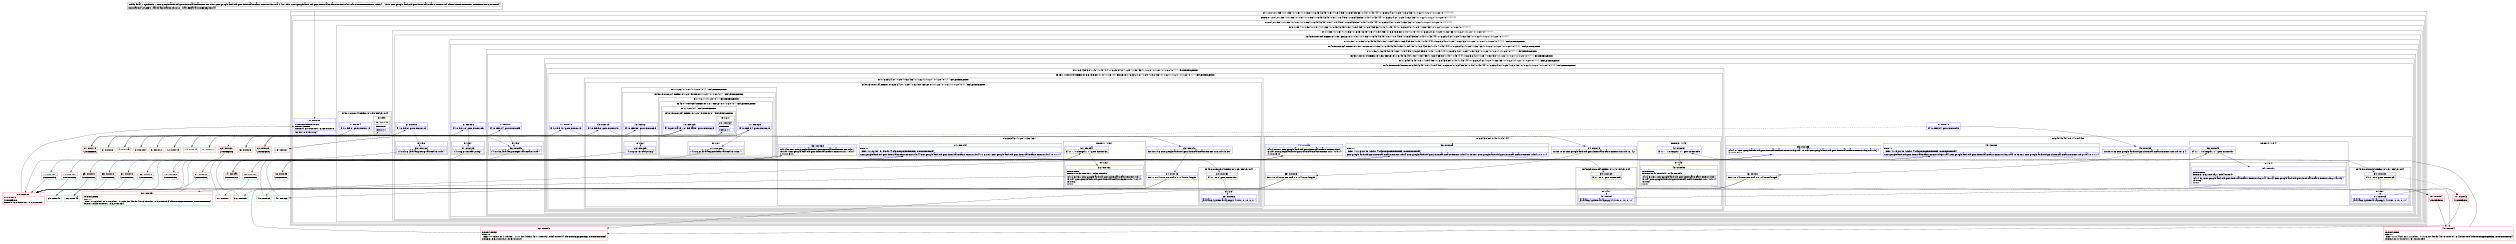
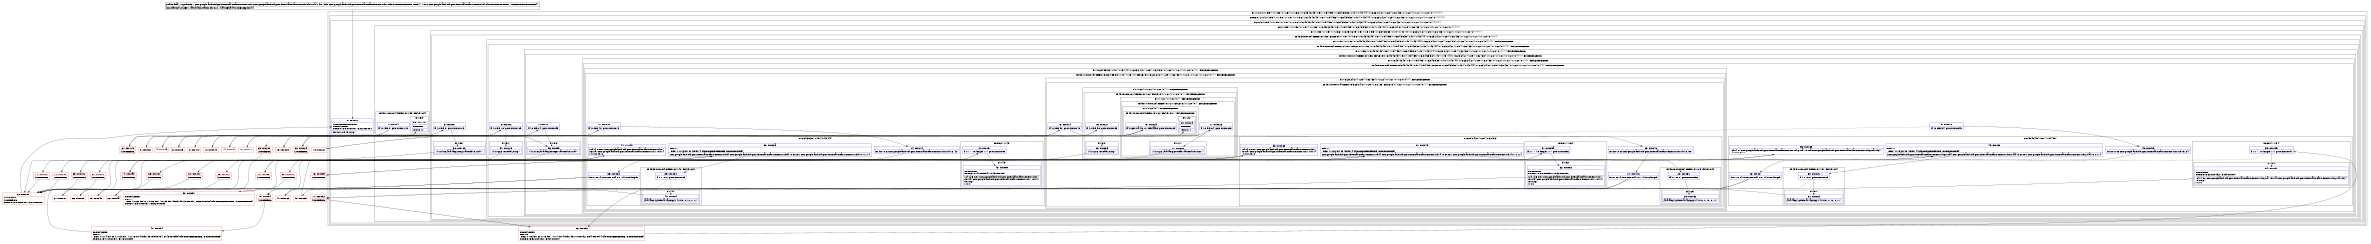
  digraph {
    node [color=blue shape=record]
    n1 [label="{59\:\ 0x0119|RETURN\l|return r4\l}"]
    n2 [label="{1\:\ 0x0004|if (r0 == 0) goto L_0x0119\l}"]
    n3 [label="{58\:\ 0x010d|r4.zzzk = java.lang.Long.valueOf(r5.zztb())\l}"]
    n4 [label="{57\:\ 0x0105|r4.zzcg = r5.readString()\l}"]
    n5 [label="{56\:\ 0x00f9|r4.zzzl = java.lang.Integer.valueOf(r5.zzta())\l}"]
    n6 [label="{51\:\ 0x00cd|java.lang.System.arraycopy(r4.zzzm, 0, r0, 0, r1)\l}"]
    n7 [label="{50\:\ 0x00cb|if (r1 != 0) goto L_0x00cd\l}"]
    n8 [label="{54\:\ 0x00d7|LOOP_END\lLOOP:3: B:52:0x00d2\-\>B:54:0x00d7\l|r0[r1] = (com.google.android.gms.internal.measurement.zzbq.zza) r5.zza(com.google.android.gms.internal.measurement.zzbq.zza.zzkj())\lr5.zzsg()\lr1++\l}"]
    n9 [label="{53\:\ 0x00d5|if (r1 \< (r0.length \- 1)) goto L_0x00d7\l}"]
    n10 [label="{45\:\ 0x00bb|int int r0 = com.google.android.gms.internal.measurement.zzix.zzb(r5, 34)\l}"]
    n11 [label="{46\:\ 0x00c1|int r1 = r4.zzzm == null ? 0 : r4.zzzm.length\l}"]
    n12 [label="{49\:\ 0x00c8|PHI: r1 \l  PHI: (r1v5 int) =  binds: [] A[DONT_GENERATE, DONT_INLINE]\l|com.google.android.gms.internal.measurement.zzbq$zza[] com.google.android.gms.internal.measurement.zzbq.zza[] r0 = new com.google.android.gms.internal.measurement.zzbq.zza[(r0 + r1)]\l}"]
    n13 [label="{55\:\ 0x00e9|r0[r1] = (com.google.android.gms.internal.measurement.zzbq.zza) r5.zza(com.google.android.gms.internal.measurement.zzbq.zza.zzkj())\lr4.zzzm = r0\l}"]
    n14 [label="{40\:\ 0x008f|java.lang.System.arraycopy(r4.zzzn, 0, r0, 0, r1)\l}"]
    n15 [label="{39\:\ 0x008d|if (r1 != 0) goto L_0x008f\l}"]
    n16 [label="{43\:\ 0x0099|LOOP_END\lLOOP:2: B:41:0x0094\-\>B:43:0x0099\l|r0[r1] = new com.google.android.gms.internal.measurement.zzbx()\lr5.zza((com.google.android.gms.internal.measurement.zziw) r0[r1])\lr5.zzsg()\lr1++\l}"]
    n17 [label="{42\:\ 0x0097|if (r1 \< (r0.length \- 1)) goto L_0x0099\l}"]
    n18 [label="{34\:\ 0x007d|int int r0 = com.google.android.gms.internal.measurement.zzix.zzb(r5, 42)\l}"]
    n19 [label="{35\:\ 0x0083|int r1 = r4.zzzn == null ? 0 : r4.zzzn.length\l}"]
    n20 [label="{38\:\ 0x008a|PHI: r1 \l  PHI: (r1v13 int) =  binds: [] A[DONT_GENERATE, DONT_INLINE]\l|com.google.android.gms.internal.measurement.zzbx[] com.google.android.gms.internal.measurement.zzbx[] r0 = new com.google.android.gms.internal.measurement.zzbx[(r0 + r1)]\l}"]
    n21 [label="{44\:\ 0x00ab|r0[r1] = new com.google.android.gms.internal.measurement.zzbx()\lr5.zza((com.google.android.gms.internal.measurement.zziw) r0[r1])\lr4.zzzn = r0\l}"]
    n22 [label="{29\:\ 0x0052|java.lang.System.arraycopy(r4.zzzo, 0, r0, 0, r1)\l}"]
    n23 [label="{28\:\ 0x0050|if (r1 != 0) goto L_0x0052\l}"]
    n24 [label="{32\:\ 0x005c|LOOP_END\lLOOP:1: B:30:0x0057\-\>B:32:0x005c\l|r0[r1] = new com.google.android.gms.internal.measurement.zzbv()\lr5.zza((com.google.android.gms.internal.measurement.zziw) r0[r1])\lr5.zzsg()\lr1++\l}"]
    n25 [label="{31\:\ 0x005a|if (r1 \< (r0.length \- 1)) goto L_0x005c\l}"]
    n26 [label="{23\:\ 0x0040|int int r0 = com.google.android.gms.internal.measurement.zzix.zzb(r5, 50)\l}"]
    n27 [label="{24\:\ 0x0046|int r1 = r4.zzzo == null ? 0 : r4.zzzo.length\l}"]
    n28 [label="{27\:\ 0x004d|PHI: r1 \l  PHI: (r1v22 int) =  binds: [] A[DONT_GENERATE, DONT_INLINE]\l|com.google.android.gms.internal.measurement.zzbv[] com.google.android.gms.internal.measurement.zzbv[] r0 = new com.google.android.gms.internal.measurement.zzbv[(r0 + r1)]\l}"]
    n29 [label="{33\:\ 0x006e|r0[r1] = new com.google.android.gms.internal.measurement.zzbv()\lr5.zza((com.google.android.gms.internal.measurement.zziw) r0[r1])\lr4.zzzo = r0\l}"]
    n30 [label="{22\:\ 0x0039|r4.zzzp = r5.readString()\l}"]
    n31 [label="{21\:\ 0x002e|r4.zzzq = java.lang.Boolean.valueOf(r5.zzsm())\l}"]
    n32 [label="{20\:\ 0x002d|RETURN\l|return r4\l}"]
    n33 [label="{19\:\ 0x002b|if (super.zza(r5, r0) == false) goto L_0x002d\l}"]
    n34 [label="{17\:\ 0x0025|if (r0 == 64) goto L_0x002e\l}"]
    n35 [label="{15\:\ 0x0021|if (r0 == 58) goto L_0x0039\l}"]
    n36 [label="{13\:\ 0x001d|if (r0 == 50) goto L_0x0040\l}"]
    n37 [label="{11\:\ 0x0019|if (r0 == 42) goto L_0x007d\l}"]
    n38 [label="{9\:\ 0x0015|if (r0 == 34) goto L_0x00bb\l}"]
    n39 [label="{7\:\ 0x0010|if (r0 == 24) goto L_0x00f9\l}"]
    n40 [label="{5\:\ 0x000c|if (r0 == 18) goto L_0x0105\l}"]
    n41 [label="{3\:\ 0x0008|if (r0 == 8) goto L_0x010d\l}"]
    n42 [label="{0\:\ 0x0000|MTH_ENTER_BLOCK\lLOOP_START\lLOOP:0: B:0:0x0000\-\>B:60:0x0000\l|int int r0 = r5.zzsg()\l}"]
    n43 [color=red label="{2\:\ 0x0006}"]
    n44 [color=red label="{61\:\ 0x0119|SYNTHETIC\l}"]
    n45 [color=red label="{71\:\ 0x0000|SYNTHETIC\l}"]
    n46 [color=red label="{70\:\ 0x0000|SYNTHETIC\l}"]
    n47 [color=red label="{69\:\ 0x0000|SYNTHETIC\l}"]
    n48 [color=red label="{77\:\ 0x00d2|SYNTHETIC\l}"]
    n49 [color=red label="{52\:\ 0x00d2|LOOP_START\lPHI: r9 \l  PHI: (r1v6 int) = (r1v5 int), (r1v7 int) binds: [B:77:0x00d2, B:54:0x00d7] A[DONT_GENERATE, DONT_INLINE]\lLOOP:3: B:52:0x00d2\-\>B:54:0x00d7\l}"]
    n50 [color=red label="{76\:\ 0x00e9|SYNTHETIC\l}"]
    n51 [color=red label="{47\:\ 0x00c3}"]
    n52 [color=red label="{48\:\ 0x00c5}"]
    n53 [color=red label="{68\:\ 0x0000|SYNTHETIC\l}"]
    n54 [color=red label="{75\:\ 0x0094|SYNTHETIC\l}"]
    n55 [color=red label="{41\:\ 0x0094|LOOP_START\lPHI: r1 \l  PHI: (r1v14 int) = (r1v13 int), (r1v16 int) binds: [B:75:0x0094, B:43:0x0099] A[DONT_GENERATE, DONT_INLINE]\lLOOP:2: B:41:0x0094\-\>B:43:0x0099\l}"]
    n56 [color=red label="{74\:\ 0x00ab|SYNTHETIC\l}"]
    n57 [color=red label="{36\:\ 0x0085}"]
    n58 [color=red label="{37\:\ 0x0087}"]
    n59 [color=red label="{67\:\ 0x0000|SYNTHETIC\l}"]
    n60 [color=red label="{30\:\ 0x0057|LOOP_START\lPHI: r1 \l  PHI: (r1v23 int) = (r1v22 int), (r1v25 int) binds: [B:73:0x0057, B:32:0x005c] A[DONT_GENERATE, DONT_INLINE]\lLOOP:1: B:30:0x0057\-\>B:32:0x005c\l}"]
    n61 [color=red label="{72\:\ 0x006e|SYNTHETIC\l}"]
    n62 [color=red label="{25\:\ 0x0048}"]
    n63 [color=red label="{26\:\ 0x004a}"]
    n64 [color=red label="{66\:\ 0x0000|SYNTHETIC\l}"]
    n65 [color=red label="{65\:\ 0x0000|SYNTHETIC\l}"]
    n66 [color=red label="{64\:\ 0x0000|SYNTHETIC\l}"]
    n67 [color=red label="{62\:\ 0x002d|SYNTHETIC\l}"]
    n68 [color=red label="{63\:\ 0x0000|SYNTHETIC\l}"]
    n69 [color=red label="{18\:\ 0x0027}"]
    n70 [color=red label="{16\:\ 0x0023}"]
    n71 [color=red label="{14\:\ 0x001f}"]
    n72 [color=red label="{12\:\ 0x001b}"]
    n73 [color=red label="{10\:\ 0x0017}"]
    n74 [color=red label="{8\:\ 0x0012}"]
    n75 [color=red label="{6\:\ 0x000e}"]
    n76 [color=red label="{4\:\ 0x000a}"]
    n77 [color=red label="{60\:\ 0x0000|LOOP_END\lSYNTHETIC\lLOOP:0: B:0:0x0000\-\>B:60:0x0000\l}"]
    n78 [label="{public final \/* synthetic *\/ com.google.android.gms.internal.measurement.zziw com.google.android.gms.internal.measurement.zzbw.zza((r4v0 'this' com.google.android.gms.internal.measurement.zzbw A[IMMUTABLE_TYPE, THIS]), (r5v0 com.google.android.gms.internal.measurement.zzil A[IMMUTABLE_TYPE, METHOD_ARGUMENT]))  | Annotation[SYSTEM, dalvik.annotation.Throws, \{value=[java.io.IOException]\}]\l}" color=""]
    subgraph cluster_1 {
      label="R(1:(2:0|(2:(1:59)|(1:(1:58)(1:(1:57)(1:(1:56)(1:(6:45|46|49|(1:51)|(1:54)|55)(1:(6:34|35|38|(1:40)|(1:43)|44)(1:(6:23|24|27|(1:29)|(1:32)|33)(1:(1:22)(1:(1:21)(1:(1:20)(0)))))))))))))"
      subgraph cluster_2 {
        label="LOOP:0: (2:0|(2:(1:59)|(1:(1:58)(1:(1:57)(1:(1:56)(1:(6:45|46|49|(1:51)|(1:54)|55)(1:(6:34|35|38|(1:40)|(1:43)|44)(1:(6:23|24|27|(1:29)|(1:32)|33)(1:(1:22)(1:(1:21)(1:(1:20)(0))))))))))))"
        subgraph cluster_3 {
          label="R(2:0|(2:(1:59)|(1:(1:58)(1:(1:57)(1:(1:56)(1:(6:45|46|49|(1:51)|(1:54)|55)(1:(6:34|35|38|(1:40)|(1:43)|44)(1:(6:23|24|27|(1:29)|(1:32)|33)(1:(1:22)(1:(1:21)(1:(1:20)(0))))))))))))"
          n42
          subgraph cluster_4 {
            label="R(2:(1:59)|(1:(1:58)(1:(1:57)(1:(1:56)(1:(6:45|46|49|(1:51)|(1:54)|55)(1:(6:34|35|38|(1:40)|(1:43)|44)(1:(6:23|24|27|(1:29)|(1:32)|33)(1:(1:22)(1:(1:21)(1:(1:20)(0)))))))))))"
            subgraph cluster_5 {
              label="IF [B:1:0x0004] THEN: R(1:59) ELSE: null"
              n2
              subgraph cluster_6 {
                label="R(1:59)"
                n1
              }
            }
            subgraph cluster_7 {
              label="R(1:(1:58)(1:(1:57)(1:(1:56)(1:(6:45|46|49|(1:51)|(1:54)|55)(1:(6:34|35|38|(1:40)|(1:43)|44)(1:(6:23|24|27|(1:29)|(1:32)|33)(1:(1:22)(1:(1:21)(1:(1:20)(0))))))))))"
              subgraph cluster_8 {
                label="IF [B:3:0x0008] THEN: R(1:58) ELSE: R(1:(1:57)(1:(1:56)(1:(6:45|46|49|(1:51)|(1:54)|55)(1:(6:34|35|38|(1:40)|(1:43)|44)(1:(6:23|24|27|(1:29)|(1:32)|33)(1:(1:22)(1:(1:21)(1:(1:20)(0)))))))))"
                n41
                subgraph cluster_9 {
                  label="R(1:58)"
                  n3
                }
                subgraph cluster_10 {
                  label="R(1:(1:57)(1:(1:56)(1:(6:45|46|49|(1:51)|(1:54)|55)(1:(6:34|35|38|(1:40)|(1:43)|44)(1:(6:23|24|27|(1:29)|(1:32)|33)(1:(1:22)(1:(1:21)(1:(1:20)(0))))))))) | ELSE_IF_CHAIN\l"
                  subgraph cluster_11 {
                    label="IF [B:5:0x000c] THEN: R(1:57) ELSE: R(1:(1:56)(1:(6:45|46|49|(1:51)|(1:54)|55)(1:(6:34|35|38|(1:40)|(1:43)|44)(1:(6:23|24|27|(1:29)|(1:32)|33)(1:(1:22)(1:(1:21)(1:(1:20)(0)))))))) | ELSE_IF_CHAIN\l"
                    n40
                    subgraph cluster_12 {
                      label="R(1:57)"
                      n4
                    }
                    subgraph cluster_13 {
                      label="R(1:(1:56)(1:(6:45|46|49|(1:51)|(1:54)|55)(1:(6:34|35|38|(1:40)|(1:43)|44)(1:(6:23|24|27|(1:29)|(1:32)|33)(1:(1:22)(1:(1:21)(1:(1:20)(0)))))))) | ELSE_IF_CHAIN\l"
                      subgraph cluster_14 {
                        label="IF [B:7:0x0010] THEN: R(1:56) ELSE: R(1:(6:45|46|49|(1:51)|(1:54)|55)(1:(6:34|35|38|(1:40)|(1:43)|44)(1:(6:23|24|27|(1:29)|(1:32)|33)(1:(1:22)(1:(1:21)(1:(1:20)(0))))))) | ELSE_IF_CHAIN\l"
                        n39
                        subgraph cluster_15 {
                          label="R(1:56)"
                          n5
                        }
                        subgraph cluster_16 {
                          label="R(1:(6:45|46|49|(1:51)|(1:54)|55)(1:(6:34|35|38|(1:40)|(1:43)|44)(1:(6:23|24|27|(1:29)|(1:32)|33)(1:(1:22)(1:(1:21)(1:(1:20)(0))))))) | ELSE_IF_CHAIN\l"
                          subgraph cluster_17 {
                            label="IF [B:9:0x0015] THEN: R(6:45|46|49|(1:51)|(1:54)|55) ELSE: R(1:(6:34|35|38|(1:40)|(1:43)|44)(1:(6:23|24|27|(1:29)|(1:32)|33)(1:(1:22)(1:(1:21)(1:(1:20)(0)))))) | ELSE_IF_CHAIN\l"
                            n38
                            subgraph cluster_18 {
                              label="R(6:45|46|49|(1:51)|(1:54)|55)"
                              n10
                              n11
                              n12
                              n13
                              subgraph cluster_19 {
                                label="IF [B:50:0x00cb] THEN: R(1:51) ELSE: null"
                                n7
                                subgraph cluster_20 {
                                  label="R(1:51)"
                                  n6
                                }
                              }
                              subgraph cluster_21 {
                                label="LOOP:4: (1:54)"
                                n9
                                subgraph cluster_22 {
                                  label="R(1:54)"
                                  n8
                                }
                              }
                            }
                            subgraph cluster_23 {
                              label="R(1:(6:34|35|38|(1:40)|(1:43)|44)(1:(6:23|24|27|(1:29)|(1:32)|33)(1:(1:22)(1:(1:21)(1:(1:20)(0)))))) | ELSE_IF_CHAIN\l"
                              subgraph cluster_24 {
                                label="IF [B:11:0x0019] THEN: R(6:34|35|38|(1:40)|(1:43)|44) ELSE: R(1:(6:23|24|27|(1:29)|(1:32)|33)(1:(1:22)(1:(1:21)(1:(1:20)(0))))) | ELSE_IF_CHAIN\l"
                                n37
                                subgraph cluster_25 {
                                  label="R(6:34|35|38|(1:40)|(1:43)|44)"
                                  n18
                                  n19
                                  n20
                                  n21
                                  subgraph cluster_26 {
                                    label="IF [B:39:0x008d] THEN: R(1:40) ELSE: null"
                                    n15
                                    subgraph cluster_27 {
                                      label="R(1:40)"
                                      n14
                                    }
                                  }
                                  subgraph cluster_28 {
                                    label="LOOP:2: (1:43)"
                                    n17
                                    subgraph cluster_29 {
                                      label="R(1:43)"
                                      n16
                                    }
                                  }
                                }
                                subgraph cluster_30 {
                                  label="R(1:(6:23|24|27|(1:29)|(1:32)|33)(1:(1:22)(1:(1:21)(1:(1:20)(0))))) | ELSE_IF_CHAIN\l"
                                  subgraph cluster_31 {
                                    label="IF [B:13:0x001d] THEN: R(6:23|24|27|(1:29)|(1:32)|33) ELSE: R(1:(1:22)(1:(1:21)(1:(1:20)(0)))) | ELSE_IF_CHAIN\l"
                                    n36
                                    subgraph cluster_32 {
                                      label="R(6:23|24|27|(1:29)|(1:32)|33)"
                                      n26
                                      n27
                                      n28
                                      n29
                                      subgraph cluster_33 {
                                        label="IF [B:28:0x0050] THEN: R(1:29) ELSE: null"
                                        n23
                                        subgraph cluster_34 {
                                          label="R(1:29)"
                                          n22
                                        }
                                      }
                                      subgraph cluster_35 {
                                        label="LOOP:1: (1:32)"
                                        n25
                                        subgraph cluster_36 {
                                          label="R(1:32)"
                                          n24
                                        }
                                      }
                                    }
                                    subgraph cluster_37 {
                                      label="R(1:(1:22)(1:(1:21)(1:(1:20)(0)))) | ELSE_IF_CHAIN\l"
                                      subgraph cluster_38 {
                                        label="IF [B:15:0x0021] THEN: R(1:22) ELSE: R(1:(1:21)(1:(1:20)(0))) | ELSE_IF_CHAIN\l"
                                        n35
                                        subgraph cluster_39 {
                                          label="R(1:22)"
                                          n30
                                        }
                                        subgraph cluster_40 {
                                          label="R(1:(1:21)(1:(1:20)(0))) | ELSE_IF_CHAIN\l"
                                          subgraph cluster_41 {
                                            label="IF [B:17:0x0025] THEN: R(1:21) ELSE: R(1:(1:20)(0)) | ELSE_IF_CHAIN\l"
                                            n34
                                            subgraph cluster_42 {
                                              label="R(1:21)"
                                              n31
                                            }
                                            subgraph cluster_43 {
                                              label="R(1:(1:20)(0)) | ELSE_IF_CHAIN\l"
                                              subgraph cluster_44 {
                                                label="IF [B:19:0x002b] THEN: R(1:20) ELSE: R(0) | ELSE_IF_CHAIN\l"
                                                n33
                                                subgraph cluster_45 {
                                                  label="R(1:20)"
                                                  n32
                                                }
                                                subgraph cluster_46 {
                                                  label="R(0)"
                                                }
                                              }
                                            }
                                          }
                                        }
                                      }
                                    }
                                  }
                                }
                              }
                            }
                          }
                        }
                      }
                    }
                  }
                }
              }
            }
          }
        }
      }
    }
    n2 -> n43 [style=dashed]
    n2 -> n44
    n3 -> n45
    n4 -> n46
    n5 -> n47
    n6 -> n48
    n7 -> n6
    n7 -> n48 [style=dashed]
    n8 -> n49
    n9 -> n8
    n9 -> n50 [style=dashed]
    n10 -> n11
    n11 -> n51
    n11 -> n52
    n12 -> n7
    n13 -> n53
    n14 -> n54
    n15 -> n14 [style=dashed]
    n15 -> n54 [style=dashed]
-   n16 -> n55
    n17 -> n16
    n17 -> n56 [style=dashed]
    n18 -> n19
    n19 -> n57
    n19 -> n58
    n20 -> n15
    n21 -> n59
    n23 -> n22
    n24 -> n60
    n25 -> n24
    n25 -> n61 [style=dashed]
    n26 -> n27
    n27 -> n62
    n27 -> n63
    n28 -> n23
    n29 -> n64
    n30 -> n65
    n31 -> n66
    n33 -> n67
    n33 -> n68 [style=dashed]
    n34 -> n31
    n34 -> n69 [style=dashed]
    n35 -> n30
    n35 -> n70 [style=dashed]
    n36 -> n26
    n36 -> n71 [style=dashed]
    n37 -> n18
    n37 -> n72 [style=dashed]
    n38 -> n10
    n38 -> n73 [style=dashed]
    n39 -> n5
    n39 -> n74 [style=dashed]
    n40 -> n4
    n40 -> n75 [style=dashed]
    n41 -> n3
    n41 -> n76 [style=dashed]
    n43 -> n41
    n44 -> n1
    n45 -> n77
    n46 -> n77
    n47 -> n77
    n48 -> n49
    n49 -> n9
    n50 -> n13
    n51 -> n12
    n52 -> n12
    n53 -> n77
    n54 -> n55
    n55 -> n17
    n56 -> n21
    n57 -> n20
    n58 -> n20
    n59 -> n77
    n60 -> n25
    n61 -> n29
    n62 -> n28
    n63 -> n28
    n64 -> n77
    n65 -> n77
    n66 -> n77
    n67 -> n32
    n68 -> n77
    n69 -> n33
    n70 -> n34
    n71 -> n35
    n72 -> n36
    n73 -> n37
    n74 -> n5
    n75 -> n39
    n76 -> n40
    n77 -> n42
    n78 -> n42
  }
